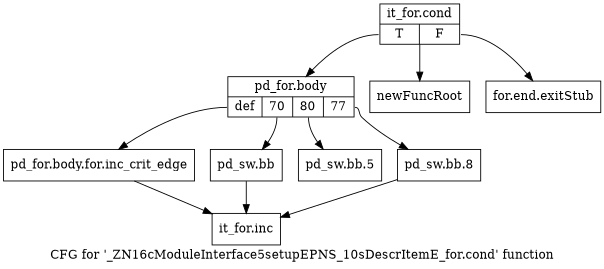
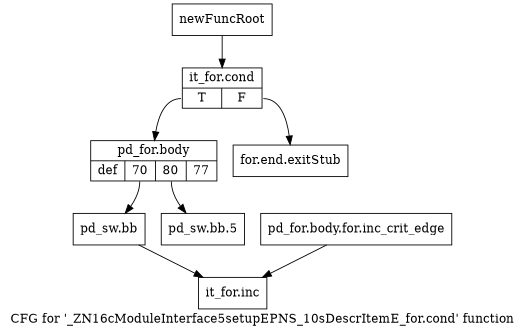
  digraph {
    label="CFG for '_ZN16cModuleInterface5setupEPNS_10sDescrItemE_for.cond' function"
    node [shape=record]
    n1 [label="{newFuncRoot}"]
    n2 [label="{it_for.cond|{<s0>T|<s1>F}}"]
    n3 [label="{for.end.exitStub}"]
    n4 [label="{pd_for.body|{<s0>def|<s1>70|<s2>80|<s3>77}}"]
    n5 [label="{pd_for.body.for.inc_crit_edge}"]
    n6 [label="{pd_sw.bb}"]
    n7 [label="{pd_sw.bb.5}"]
-   n8 [label="{pd_sw.bb.8}"]
    n9 [label="{it_for.inc}"]
-   n2 -> n1
+   n1 -> n2
    n2 -> n3 [tailport=s1]
    n2 -> n4 [tailport=s0]
-   n4 -> n5 [tailport=s0]
    n4 -> n6 [tailport=s1]
    n4 -> n7 [tailport=s2]
-   n4 -> n8 [tailport=s3]
    n5 -> n9
    n6 -> n9
-   n8 -> n9
  }
